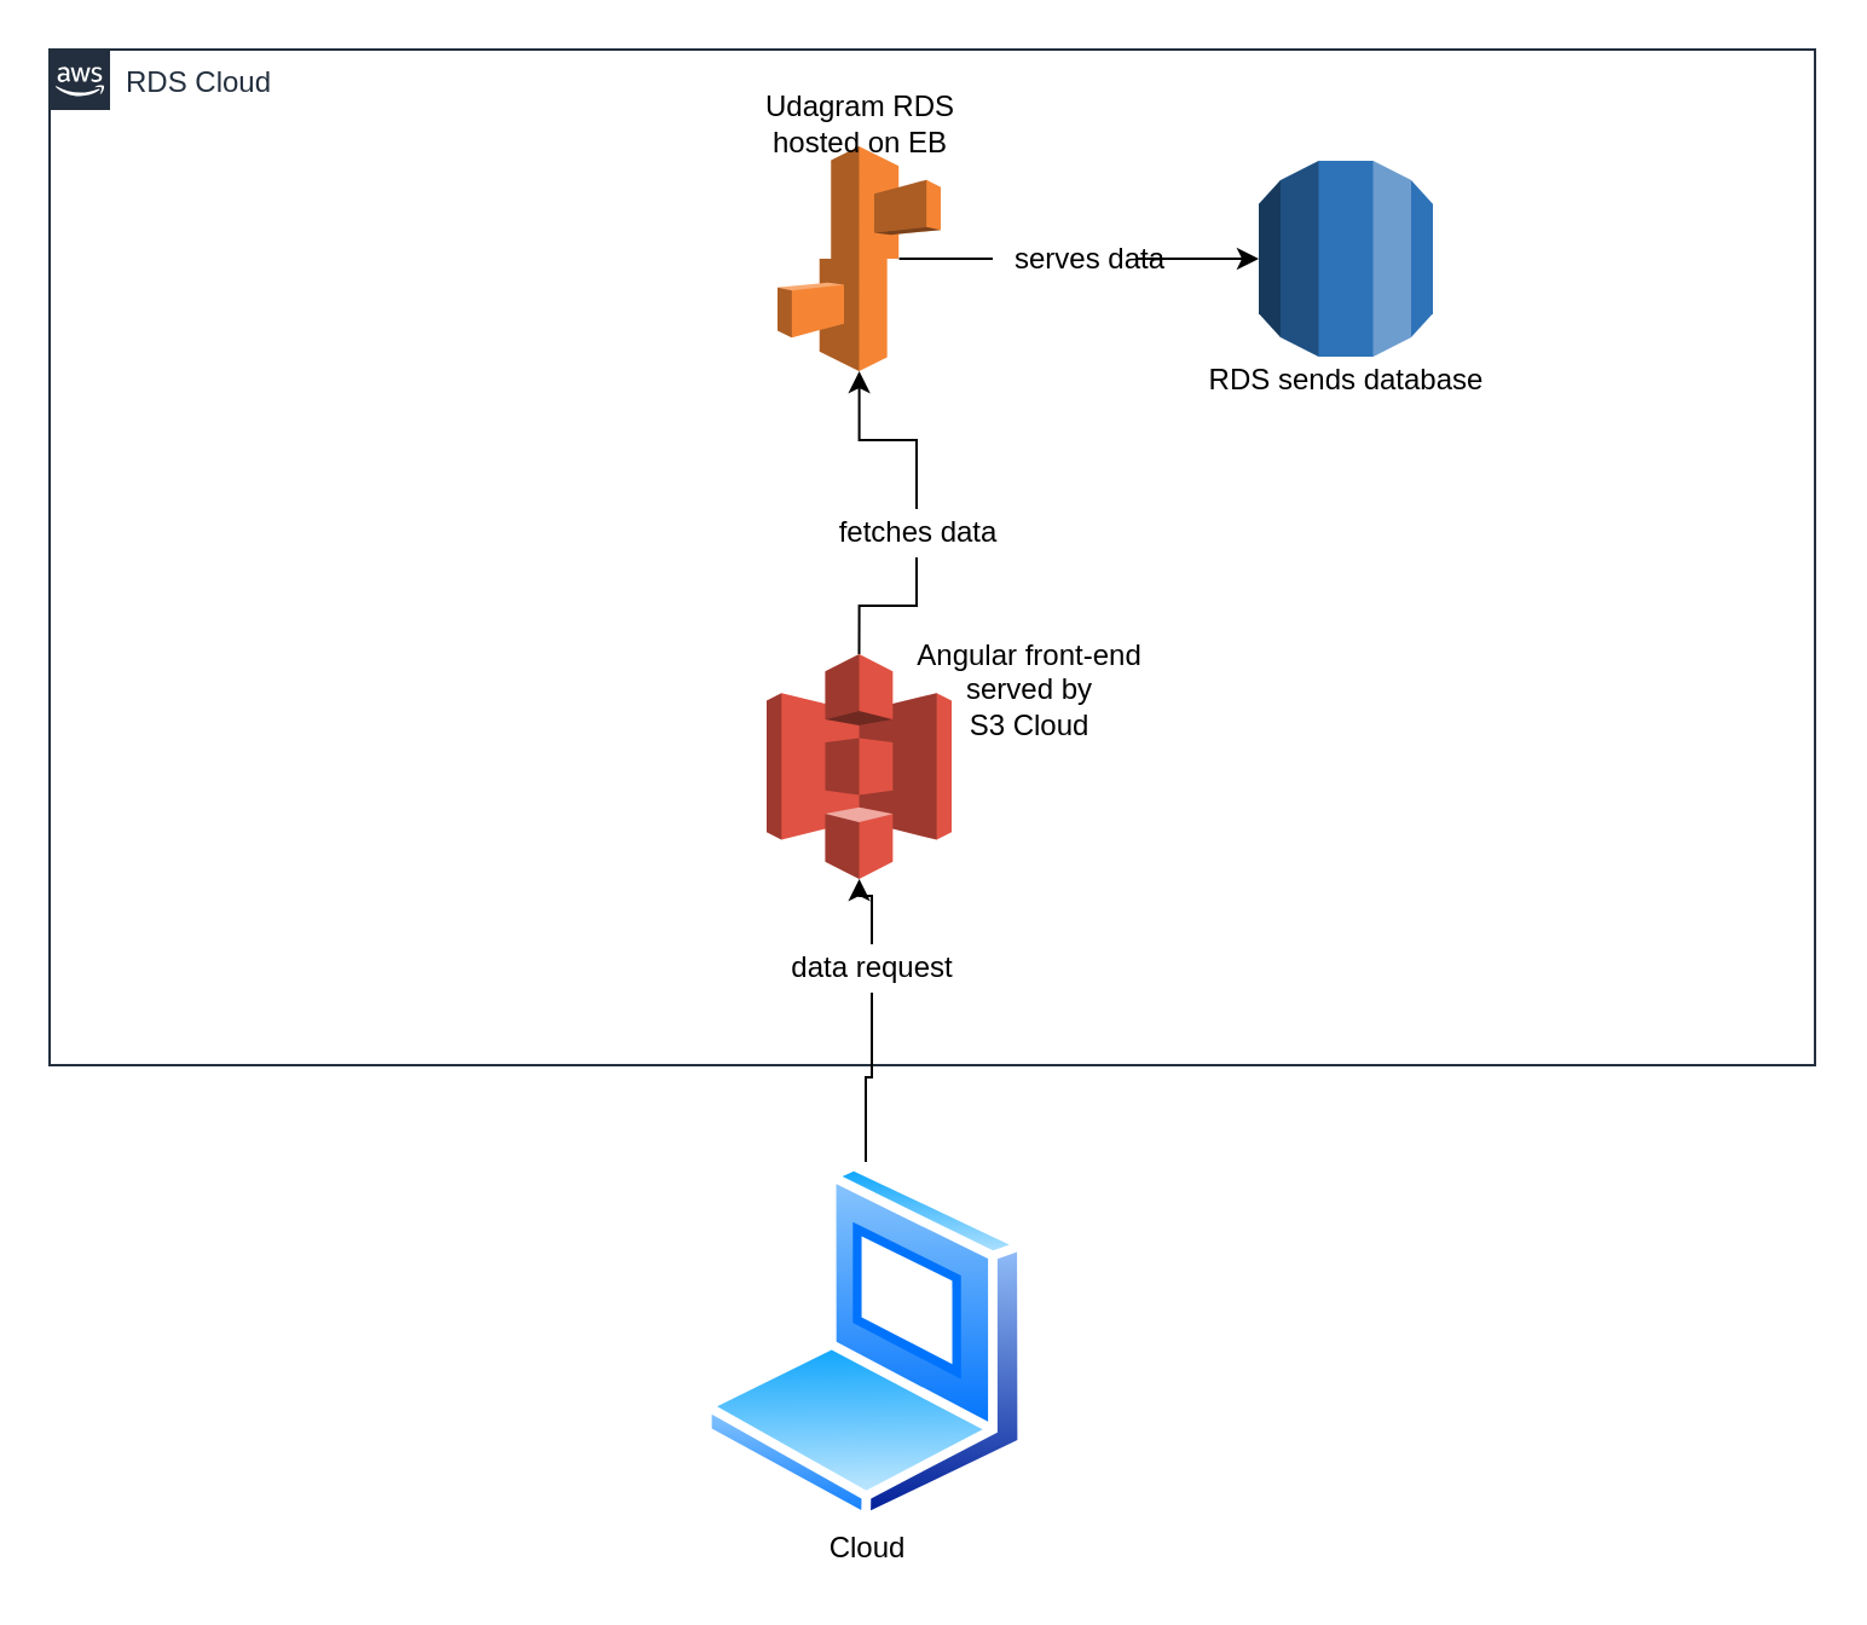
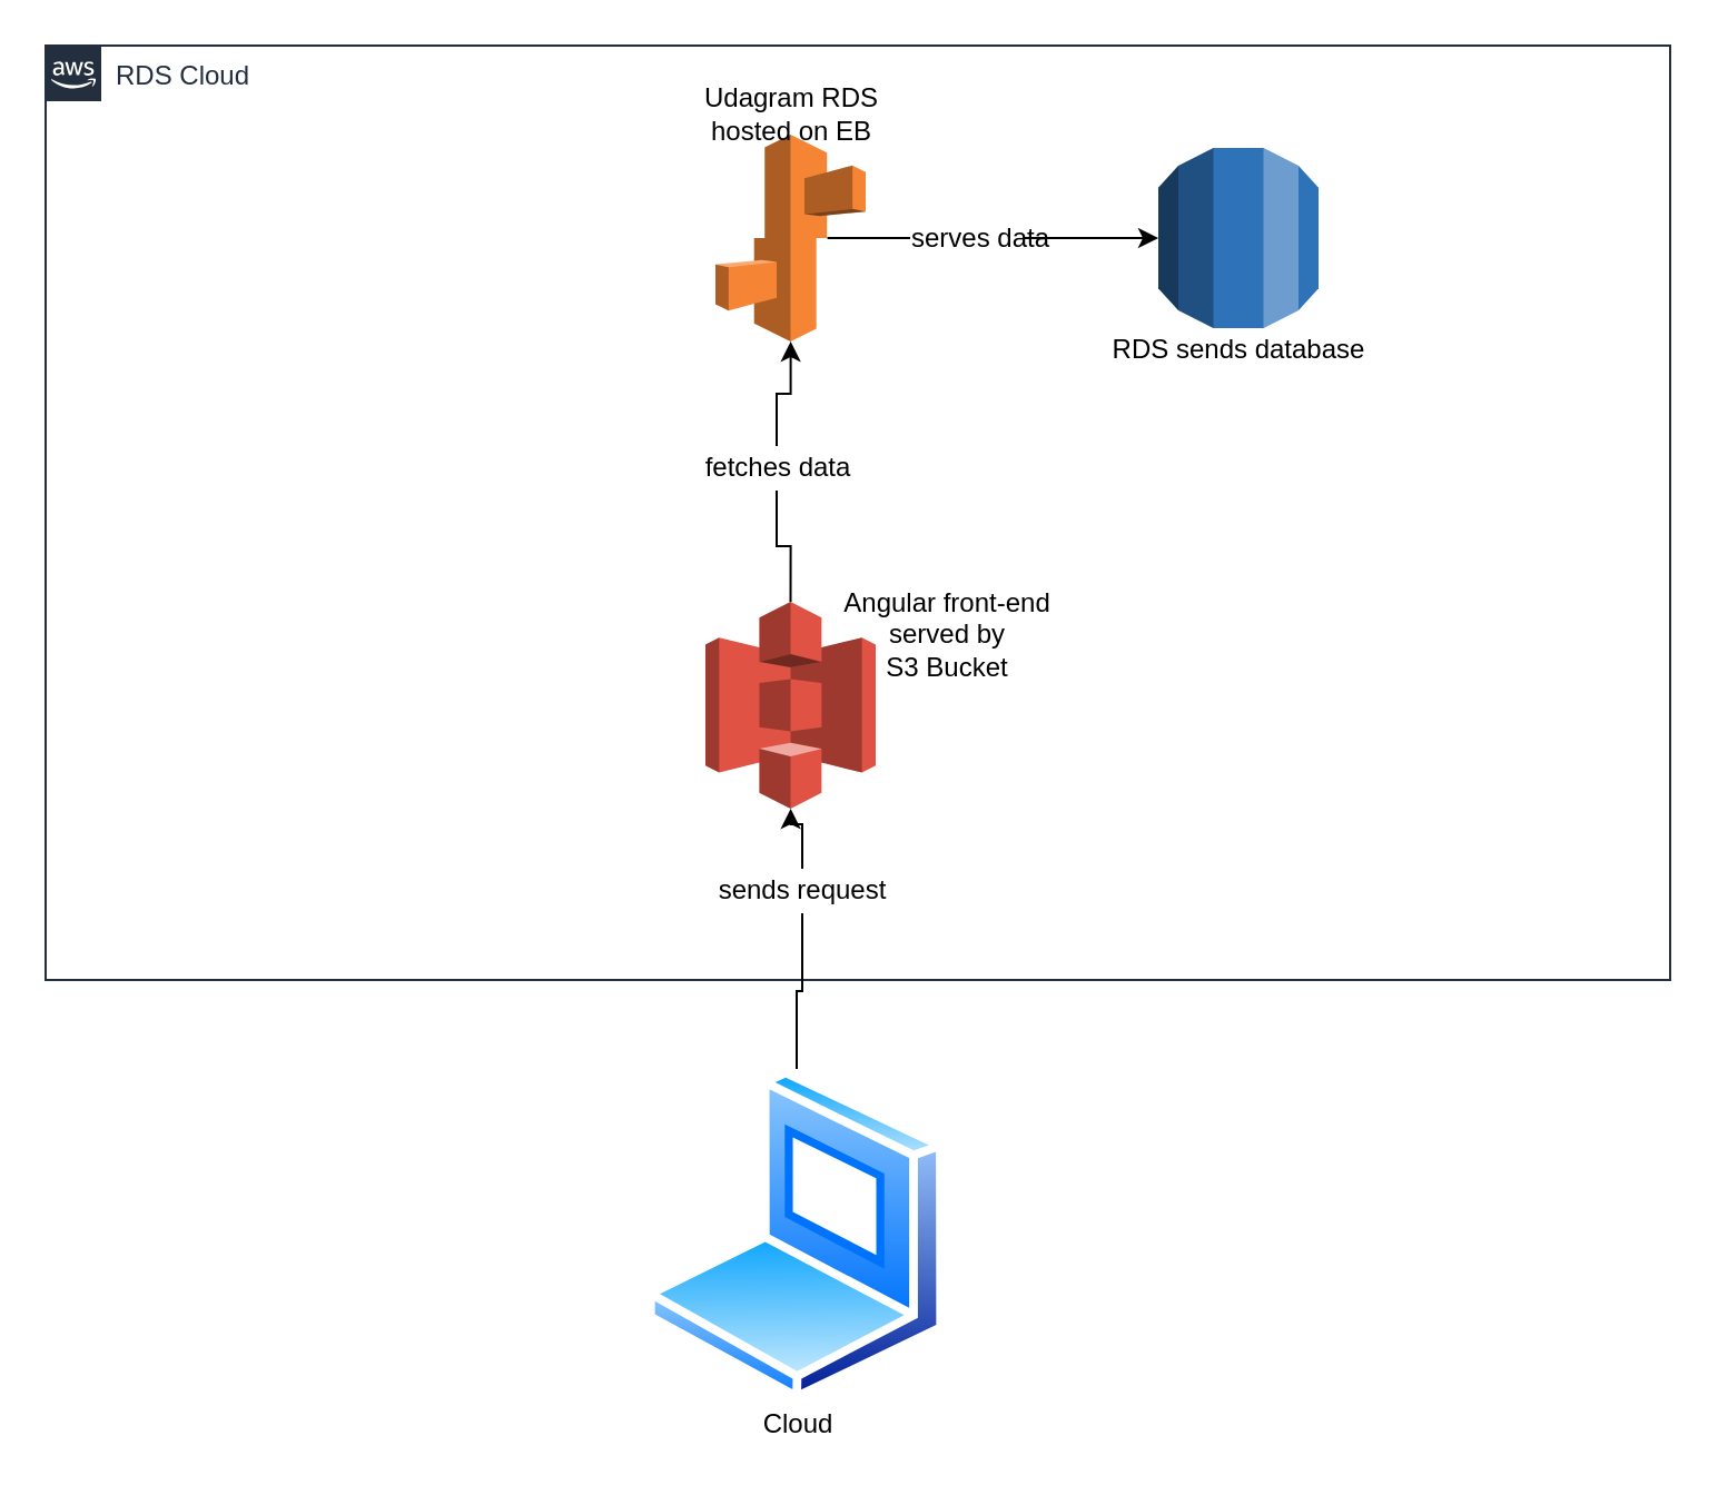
  <mxCell id="0" />
  <mxCell id="1" parent="0" />
  <mxCell id="2" value="RDS Cloud" style="points=[[0,0],[0.25,0],[0.5,0],[0.75,0],[1,0],[1,0.25],[1,0.5],[1,0.75],[1,1],[0.75,1],[0.5,1],[0.25,1],[0,1],[0,0.75],[0,0.5],[0,0.25]];outlineConnect=0;gradientColor=none;html=1;whiteSpace=wrap;fontSize=12;fontStyle=0;container=1;pointerEvents=0;collapsible=0;recursiveResize=0;shape=mxgraph.aws4.group;grIcon=mxgraph.aws4.group_aws_cloud_alt;strokeColor=#232F3E;fillColor=none;verticalAlign=top;align=left;spacingLeft=30;fontColor=#232F3E;dashed=0;" vertex="1" parent="1"><mxGeometry x="20" y="20" width="730" height="420" as="geometry" /></mxCell>
  <mxCell id="3" style="edgeStyle=orthogonalEdgeStyle;rounded=0;orthogonalLoop=1;jettySize=auto;html=1;exitX=0.745;exitY=0.5;exitDx=0;exitDy=0;exitPerimeter=0;startArrow=none;" edge="1" parent="2" source="13" target="5"><mxGeometry relative="1" as="geometry" /></mxCell>
  <mxCell id="4" value="" style="outlineConnect=0;dashed=0;verticalLabelPosition=bottom;verticalAlign=top;align=center;html=1;shape=mxgraph.aws3.elastic_beanstalk;fillColor=#F58534;gradientColor=none;" vertex="1" parent="2"><mxGeometry x="301" y="40" width="67.5" height="93" as="geometry" /></mxCell>
  <mxCell id="5" value="" style="outlineConnect=0;dashed=0;verticalLabelPosition=bottom;verticalAlign=top;align=center;html=1;shape=mxgraph.aws3.rds;fillColor=#2E73B8;gradientColor=none;" vertex="1" parent="2"><mxGeometry x="500" y="46" width="72" height="81" as="geometry" /></mxCell>
  <mxCell id="6" style="edgeStyle=orthogonalEdgeStyle;rounded=0;orthogonalLoop=1;jettySize=auto;html=1;exitX=0.5;exitY=0;exitDx=0;exitDy=0;exitPerimeter=0;startArrow=none;" edge="1" parent="2" source="11" target="4"><mxGeometry relative="1" as="geometry" /></mxCell>
  <mxCell id="7" value="" style="outlineConnect=0;dashed=0;verticalLabelPosition=bottom;verticalAlign=top;align=center;html=1;shape=mxgraph.aws3.s3;fillColor=#E05243;gradientColor=none;" vertex="1" parent="2"><mxGeometry x="296.5" y="250" width="76.5" height="93" as="geometry" /></mxCell>
  <mxCell id="8" value="RDS sends database" style="text;html=1;align=center;verticalAlign=middle;resizable=0;points=[];autosize=1;strokeColor=none;fillColor=none;" vertex="1" parent="2"><mxGeometry x="466" y="127" width="140" height="20" as="geometry" /></mxCell>
  <mxCell id="9" value="Udagram RDS &lt;br&gt;hosted on EB" style="text;html=1;align=center;verticalAlign=middle;resizable=0;points=[];autosize=1;strokeColor=none;fillColor=none;" vertex="1" parent="2"><mxGeometry x="289.75" y="16" width="90" height="30" as="geometry" /></mxCell>
- <mxCell id="10" value="Angular front-end&lt;br&gt;served by &lt;br&gt;S3 Cloud" style="text;html=1;align=center;verticalAlign=middle;resizable=0;points=[];autosize=1;strokeColor=none;fillColor=none;" vertex="1" parent="2"><mxGeometry x="350" y="240" width="110" height="50" as="geometry" /></mxCell>
- <mxCell id="11" value="fetches data" style="text;html=1;align=center;verticalAlign=middle;resizable=0;points=[];autosize=1;strokeColor=none;fillColor=none;" vertex="1" parent="2"><mxGeometry x="318.5" y="190" width="80" height="20" as="geometry" /></mxCell>
+ <mxCell id="10" value="Angular front-end&lt;br&gt;served by &lt;br&gt;S3 Bucket" style="text;html=1;align=center;verticalAlign=middle;resizable=0;points=[];autosize=1;strokeColor=none;fillColor=none;" vertex="1" parent="2"><mxGeometry x="350" y="240" width="110" height="50" as="geometry" /></mxCell>
+ <mxCell id="11" value="fetches data" style="text;html=1;align=center;verticalAlign=middle;resizable=0;points=[];autosize=1;strokeColor=none;fillColor=none;" vertex="1" parent="2"><mxGeometry x="288.5" y="180" width="80" height="20" as="geometry" /></mxCell>
  <mxCell id="12" value="" style="edgeStyle=orthogonalEdgeStyle;rounded=0;orthogonalLoop=1;jettySize=auto;html=1;exitX=0.5;exitY=0;exitDx=0;exitDy=0;exitPerimeter=0;endArrow=none;" edge="1" parent="2" source="7" target="11"><mxGeometry relative="1" as="geometry"><mxPoint x="424.75" y="340" as="sourcePoint" /><mxPoint x="424.8" y="223" as="targetPoint" /></mxGeometry></mxCell>
- <mxCell id="13" value="serves data" style="text;html=1;align=center;verticalAlign=middle;resizable=0;points=[];autosize=1;strokeColor=none;fillColor=none;" vertex="1" parent="2"><mxGeometry x="390" y="76.5" width="80" height="20" as="geometry" /></mxCell>
+ <mxCell id="13" value="serves data" style="text;html=1;align=center;verticalAlign=middle;resizable=0;points=[];autosize=1;strokeColor=none;fillColor=none;" vertex="1" parent="2"><mxGeometry x="380" y="76.5" width="80" height="20" as="geometry" /></mxCell>
  <mxCell id="14" value="" style="edgeStyle=orthogonalEdgeStyle;rounded=0;orthogonalLoop=1;jettySize=auto;html=1;exitX=0.745;exitY=0.5;exitDx=0;exitDy=0;exitPerimeter=0;endArrow=none;" edge="1" parent="2" source="4" target="13"><mxGeometry relative="1" as="geometry"><mxPoint x="441.287" y="176.5" as="sourcePoint" /><mxPoint x="590" y="176.5" as="targetPoint" /></mxGeometry></mxCell>
  <mxCell id="15" style="edgeStyle=orthogonalEdgeStyle;rounded=0;orthogonalLoop=1;jettySize=auto;html=1;exitX=0.5;exitY=0;exitDx=0;exitDy=0;startArrow=none;" edge="1" parent="1" source="18" target="7"><mxGeometry relative="1" as="geometry" /></mxCell>
  <mxCell id="16" value="" style="aspect=fixed;perimeter=ellipsePerimeter;html=1;align=center;shadow=0;dashed=0;spacingTop=3;image;image=img/lib/active_directory/laptop_client.svg;" vertex="1" parent="1"><mxGeometry x="290" y="480" width="135" height="150" as="geometry" /></mxCell>
  <mxCell id="17" value="Cloud" style="text;html=1;align=center;verticalAlign=middle;resizable=0;points=[];autosize=1;strokeColor=none;fillColor=none;" vertex="1" parent="1"><mxGeometry x="332.5" y="630" width="50" height="20" as="geometry" /></mxCell>
- <mxCell id="18" value="data request" style="text;html=1;align=center;verticalAlign=middle;resizable=0;points=[];autosize=1;strokeColor=none;fillColor=none;" vertex="1" parent="1"><mxGeometry x="315" y="390" width="90" height="20" as="geometry" /></mxCell>
+ <mxCell id="18" value="sends request" style="text;html=1;align=center;verticalAlign=middle;resizable=0;points=[];autosize=1;strokeColor=none;fillColor=none;" vertex="1" parent="1"><mxGeometry x="315" y="390" width="90" height="20" as="geometry" /></mxCell>
  <mxCell id="19" value="" style="edgeStyle=orthogonalEdgeStyle;rounded=0;orthogonalLoop=1;jettySize=auto;html=1;exitX=0.5;exitY=0;exitDx=0;exitDy=0;endArrow=none;" edge="1" parent="1" source="16" target="18"><mxGeometry relative="1" as="geometry"><mxPoint x="357.5" y="480" as="sourcePoint" /><mxPoint x="354.8" y="363" as="targetPoint" /></mxGeometry></mxCell>
